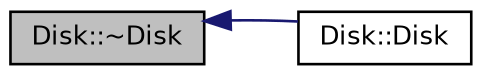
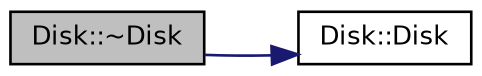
  digraph {
    rankdir=LR
    node [color=black fontname=Helvetica fontsize=10 shape=record style=filled]
    n1 [fillcolor=grey75 fontcolor=black height=0.2 label="Disk::~Disk" width=0.4]
    n2 [fillcolor=white height=0.2 label="Disk::Disk" width=0.4]
-   n2 -> n1 [color=midnightblue fontname=Helvetica fontsize=10 labelfontname=Helvetica labelfontsize=10 style=solid]
+   n1 -> n2 [color=midnightblue fontname=Helvetica fontsize=10 labelfontname=Helvetica labelfontsize=10 style=solid]
  }
